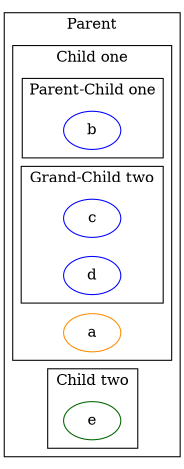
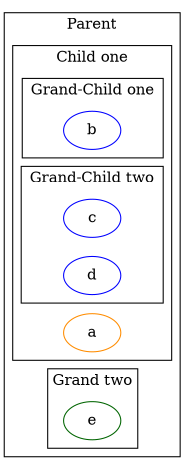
  digraph {
    rankdir=LR
    node [color=blue]
    b
    c
    d
    a [color=darkorange]
    e [color=darkgreen]
    subgraph cluster_1 {
      label=Parent
      subgraph cluster_2 {
        label="Child one"
        a
        subgraph cluster_3 {
-         label="Parent-Child one"
+         label="Grand-Child one"
          b
        }
        subgraph cluster_4 {
          label="Grand-Child two"
          c
          d
        }
      }
      subgraph cluster_5 {
-       label="Child two"
+       label="Grand two"
        e
      }
    }
  }
